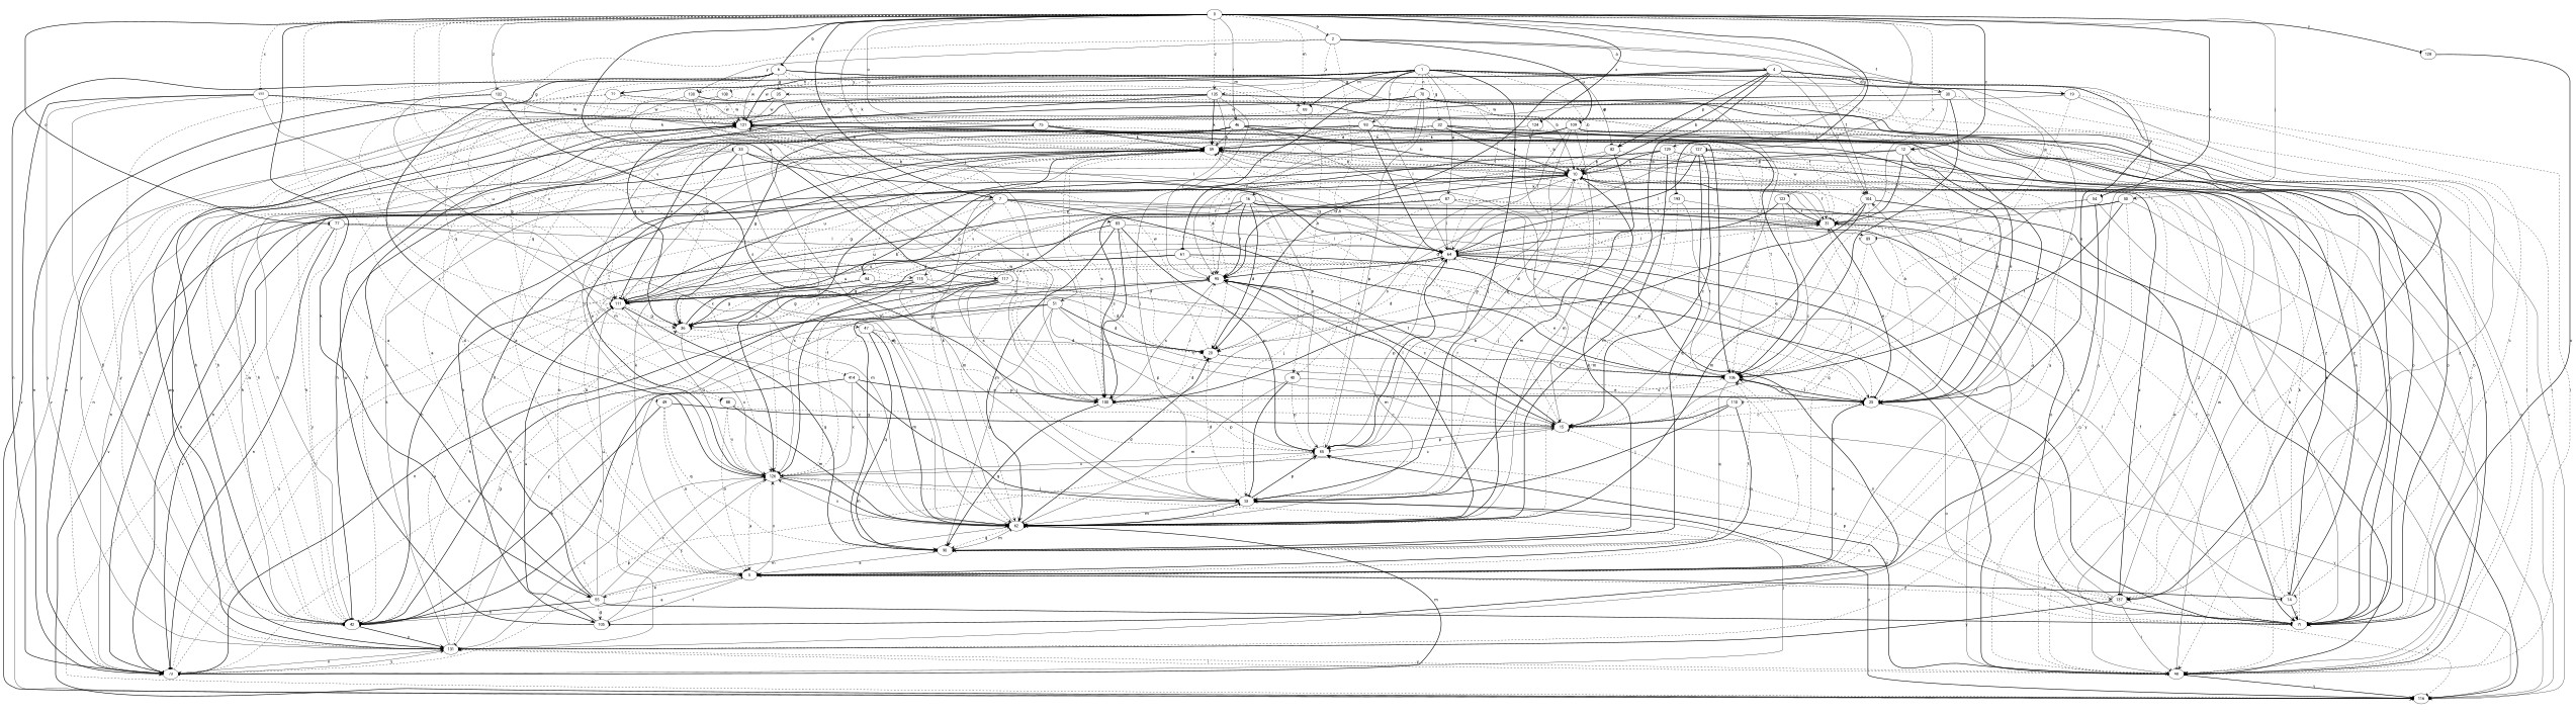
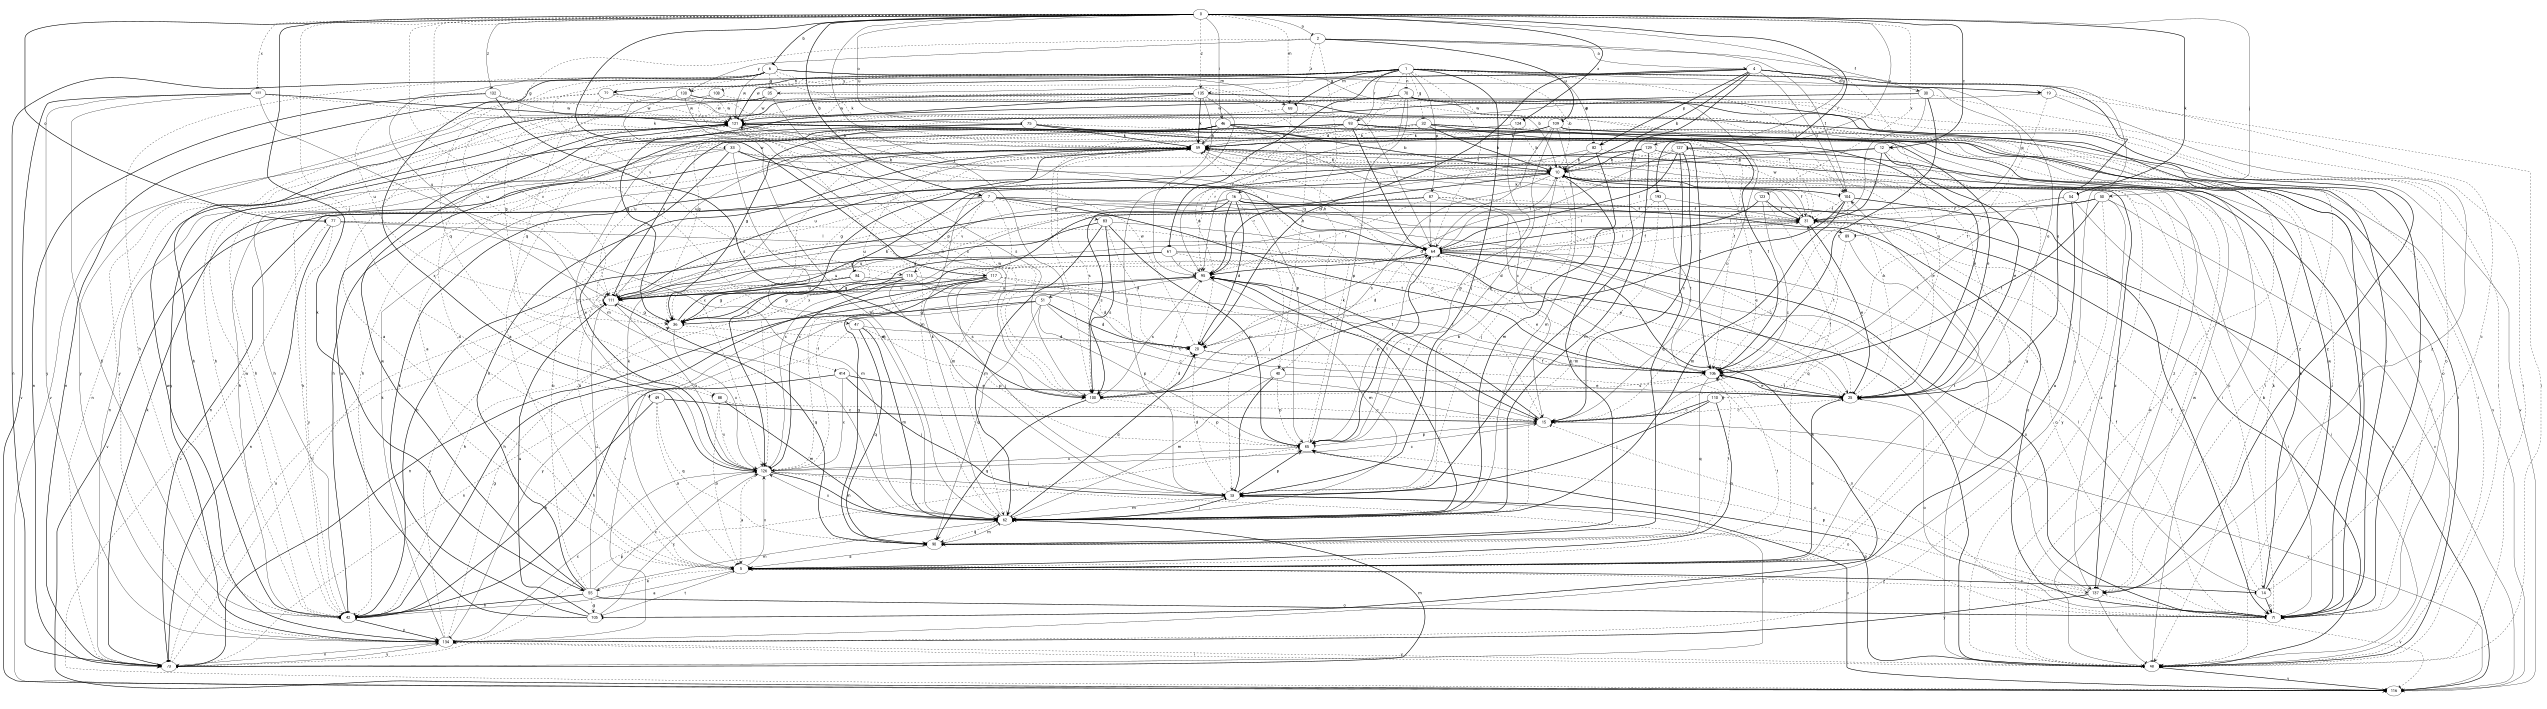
  strict digraph {
    fontname=Roboto
    node [fontname=Roboto]
    edge [arrowhead=vee fontname=Roboto style=dashed]
    0
    2
    6
    7
    12
    46
    47
    49
    50
    51
    54
    55
    68
    75
    77
    n16 [label=193]
    n17 [label=414]
    117
    122
    123
    124
    127
-   128
    129
    132
    135
    104
    130
    4
    30
    33
    40
    109
    10
    88
    35
    121
    59
    126
    42
    89
    111
    115
    25
    5
    106
    31
    n48 [label=62]
    83
    84
    116
    73
    79
    15
    48
    36
    20
    85
    90
-   131
+   131 [label=134]
    137
    105
    64
    53
    100
    95
    1
    14
    16
    19
    32
    61
    70
    72
    n75 [label=87]
    82
    93
    108
    110
    0 -> 2 [arrowhead=tee label=a style=solid]
    0 -> 6 [arrowhead=tee label=b style=bold]
    0 -> 7 [label=b style=bold]
    0 -> 12 [label=c style=bold]
    0 -> 46 [label=i style=solid]
    0 -> 47 [label=i]
    0 -> 49 [arrowhead=tee label=j]
    0 -> 50 [label=j style=solid]
    0 -> 51 [label=j style=solid]
    0 -> 54 [arrowhead=tee label=k style=bold]
    0 -> 55 [label=k style=bold]
    0 -> 68 [label=m]
    0 -> 75 [arrowhead=tee label=o style=solid]
    0 -> 77 [arrowhead=tee label=o style=bold]
    0 -> n16 [arrowhead=tee label=v style=bold]
    0 -> n17 [arrowhead=tee label=v]
    0 -> 117 [label=w style=bold]
    0 -> 122 [arrowhead=tee label=x]
    0 -> 123 [arrowhead=tee label=x]
    0 -> 124 [arrowhead=tee label=x style=bold]
    0 -> 127 [arrowhead=tee label=y style=solid]
-   0 -> 128 [arrowhead=tee label=y style=bold]
    0 -> 129 [label=y style=solid]
    0 -> 132 [arrowhead=tee label=z style=solid]
    0 -> 135 [label=z]
    2 -> 135 [label=z]
    2 -> 104 [label=t style=solid]
    2 -> 130 [arrowhead=tee label=y style=solid]
    2 -> 4 [label=a style=solid]
    2 -> 30 [label=f style=solid]
    2 -> 33 [arrowhead=tee label=g]
    2 -> 40 [arrowhead=tee label=h]
    2 -> 109 [arrowhead=tee label=u style=bold]
    6 -> 68 [label=m style=solid]
    6 -> 40 [label=h]
    6 -> 10 [label=b style=solid]
    6 -> 88 [arrowhead=tee label=q]
    6 -> 35 [arrowhead=tee label=g]
    6 -> 121 [label=w style=solid]
    6 -> 59 [arrowhead=tee label=k]
    6 -> 126 [arrowhead=tee label=x style=bold]
    6 -> 42 [arrowhead=tee label=h]
    6 -> 89 [arrowhead=tee label=q style=solid]
    6 -> 111 [arrowhead=tee label=u style=solid]
    6 -> 115 [label=v]
    7 -> 89 [label=q style=solid]
    7 -> 115 [label=v]
    7 -> 25 [label=e style=solid]
    7 -> 5 [label=a]
    7 -> 106 [arrowhead=tee label=t style=bold]
    7 -> 31 [arrowhead=tee label=f style=solid]
    7 -> n48 [label=m]
    7 -> 83 [label=p]
    7 -> 84 [arrowhead=tee label=p style=bold]
    7 -> 116 [arrowhead=tee label=v style=bold]
    12 -> 10 [arrowhead=tee label=b style=solid]
    12 -> 25 [label=e style=bold]
    12 -> 5 [label=a]
    12 -> 31 [label=f style=bold]
    12 -> 73 [arrowhead=tee label=n style=bold]
    46 -> 10 [label=b style=bold]
    46 -> 59 [label=k style=solid]
    46 -> 126 [label=x]
    46 -> 42 [arrowhead=tee label=h style=bold]
    46 -> 111 [label=u]
    46 -> 79 [label=o style=solid]
    46 -> 15 [label=c style=solid]
    46 -> 48 [label=i style=bold]
    46 -> 36 [label=g style=bold]
    47 -> n48 [arrowhead=tee label=m style=bold]
    47 -> 73 [arrowhead=tee label=n]
    47 -> 20 [arrowhead=tee label=d style=solid]
    47 -> 85 [label=p]
    47 -> 90 [label=q style=bold]
    49 -> 42 [arrowhead=tee label=h style=bold]
    49 -> 5 [arrowhead=tee label=a]
    49 -> 15 [arrowhead=tee label=c style=bold]
    49 -> 90 [label=q]
    50 -> 126 [arrowhead=tee label=x style=bold]
    50 -> 106 [label=t style=bold]
    50 -> 31 [arrowhead=tee label=f style=solid]
    50 -> 116 [arrowhead=tee label=v style=solid]
    50 -> 131 [label=y]
+   50 -> 137 [label=z style=solid]
    51 -> 15 [label=c style=solid]
    51 -> 36 [arrowhead=tee label=g style=bold]
    51 -> 20 [arrowhead=tee label=d style=bold]
    51 -> 85 [arrowhead=tee label=p style=solid]
    51 -> 90 [arrowhead=tee label=q style=solid]
    51 -> 131 [arrowhead=tee label=y style=solid]
    54 -> 5 [label=a style=bold]
    54 -> 106 [arrowhead=tee label=t style=solid]
    54 -> 31 [label=f]
    54 -> 48 [arrowhead=tee label=i style=solid]
    55 -> 10 [arrowhead=tee label=b]
    55 -> 121 [arrowhead=tee label=w style=bold]
    55 -> 59 [arrowhead=tee label=k style=bold]
    55 -> 126 [arrowhead=tee label=x style=solid]
    55 -> 42 [arrowhead=tee label=h style=bold]
    55 -> 111 [arrowhead=tee label=u style=solid]
    55 -> n48 [arrowhead=tee label=m style=solid]
    55 -> 79 [arrowhead=tee label=o style=bold]
    55 -> 105 [label=g]
    68 -> 5 [arrowhead=tee label=a]
    68 -> 106 [label=t]
    68 -> 20 [label=d]
    75 -> 59 [arrowhead=tee label=k style=bold]
    75 -> 126 [label=x style=solid]
    75 -> 106 [label=t style=bold]
    75 -> 48 [arrowhead=tee label=i]
    75 -> 131 [arrowhead=tee label=y style=bold]
    77 -> 42 [arrowhead=tee label=y]
    77 -> 25 [arrowhead=tee label=e]
    77 -> n48 [label=m style=solid]
    77 -> 116 [arrowhead=tee label=v]
    77 -> 73 [arrowhead=tee label=n style=bold]
    77 -> 64 [label=l style=solid]
    n16 -> 106 [label=t style=solid]
    n16 -> 31 [label=f style=solid]
    n16 -> n48 [label=m]
    n16 -> 20 [label=d]
    n16 -> 64 [arrowhead=tee label=l]
    n17 -> 126 [label=x style=solid]
    n17 -> 42 [arrowhead=tee label=h style=bold]
    n17 -> 25 [arrowhead=tee label=e style=bold]
-   n17 -> 53 [label=j style=bold]
+   n17 -> 53 [arrowhead=tee label=j style=bold]
    117 -> 42 [arrowhead=tee label=h style=bold]
    117 -> 111 [label=u style=bold]
    117 -> 106 [label=t]
    117 -> 20 [label=d]
    117 -> 90 [label=q style=bold]
    117 -> 53 [label=j style=solid]
    117 -> 100 [label=s style=solid]
    122 -> 121 [label=w style=bold]
    122 -> 59 [label=k]
    122 -> 42 [arrowhead=tee label=h style=solid]
    122 -> n48 [label=m style=solid]
    122 -> 116 [label=v style=bold]
    122 -> 131 [label=y style=solid]
    123 -> 31 [arrowhead=tee label=f style=bold]
    123 -> 15 [label=c style=solid]
    123 -> 90 [arrowhead=tee label=q]
    123 -> 64 [arrowhead=tee label=l style=bold]
    124 -> 10 [label=b]
    124 -> 59 [label=k style=solid]
    124 -> 85 [label=p style=solid]
    127 -> 10 [arrowhead=tee label=b]
    127 -> 25 [arrowhead=tee label=e]
    127 -> 79 [label=o style=bold]
    127 -> 15 [label=c style=bold]
    127 -> 20 [label=d style=solid]
    127 -> 90 [label=q style=bold]
    127 -> 64 [arrowhead=tee label=l style=bold]
-   128 -> 79 [arrowhead=tee label=o style=bold]
    129 -> 10 [label=b style=bold]
    129 -> 111 [arrowhead=tee label=u style=bold]
    129 -> n48 [arrowhead=tee label=m style=bold]
    129 -> 48 [arrowhead=tee label=i style=solid]
    129 -> 137 [arrowhead=tee label=z]
    132 -> 121 [arrowhead=tee label=w]
    132 -> 111 [arrowhead=tee label=u]
    132 -> 73 [label=n style=bold]
    132 -> 64 [arrowhead=tee label=l style=solid]
    132 -> 100 [label=s style=bold]
    135 -> 121 [label=w]
    135 -> 59 [label=k style=bold]
    135 -> 42 [arrowhead=tee label=h style=bold]
    135 -> 116 [label=v style=solid]
    135 -> 79 [arrowhead=tee label=o style=bold]
    135 -> 48 [label=i]
    135 -> 36 [label=g style=bold]
    135 -> 53 [arrowhead=tee label=j style=solid]
    135 -> 95 [label=r style=solid]
    104 -> 31 [arrowhead=tee label=f]
    104 -> n48 [arrowhead=tee label=m style=bold]
    104 -> 79 [label=o style=bold]
    104 -> 15 [arrowhead=tee label=c]
    104 -> 100 [arrowhead=tee label=s style=bold]
    130 -> 121 [arrowhead=tee label=w]
    130 -> n48 [arrowhead=tee label=m style=solid]
    130 -> 79 [arrowhead=tee label=o style=bold]
    130 -> 100 [label=s style=solid]
    4 -> 104 [label=t style=solid]
    4 -> 10 [label=b style=bold]
    4 -> 35 [label=g style=solid]
    4 -> 121 [arrowhead=tee label=w style=bold]
    4 -> 25 [arrowhead=tee label=e style=bold]
    4 -> 20 [label=d style=bold]
    4 -> 131 [arrowhead=tee label=y style=solid]
    4 -> 53 [arrowhead=tee label=j style=bold]
    4 -> 82 [label=p style=bold]
    4 -> 110 [arrowhead=tee label=u]
    30 -> 121 [arrowhead=tee label=w style=bold]
    30 -> 106 [arrowhead=tee label=t style=bold]
    30 -> 31 [label=f style=solid]
    30 -> 48 [label=i]
    33 -> 10 [label=b style=solid]
    33 -> 126 [label=x style=bold]
    33 -> 42 [label=h style=solid]
    33 -> n48 [arrowhead=tee label=m style=solid]
    33 -> 73 [label=n style=solid]
    33 -> 48 [label=i]
    33 -> 64 [arrowhead=tee label=l style=bold]
    40 -> 25 [arrowhead=tee label=e style=solid]
    40 -> n48 [arrowhead=tee label=m style=solid]
    40 -> 85 [arrowhead=tee label=p]
    40 -> 53 [arrowhead=tee label=j style=bold]
    109 -> 59 [label=k style=bold]
    109 -> 42 [arrowhead=tee label=h]
    109 -> 25 [label=e style=bold]
    109 -> n48 [label=m style=solid]
    109 -> 116 [arrowhead=tee label=v style=solid]
    109 -> 85 [label=p style=solid]
    109 -> 64 [label=l style=solid]
    10 -> 31 [label=f style=solid]
-   10 -> 73 [arrowhead=tee label=n style=bold]
+   10 -> 104 [arrowhead=tee label=n style=bold]
    10 -> 137 [arrowhead=tee label=z style=bold]
    10 -> 64 [label=l style=solid]
    10 -> 53 [arrowhead=tee label=j]
    10 -> 100 [label=s style=solid]
    10 -> 95 [label=r style=bold]
    10 -> 14 [label=c]
    88 -> 126 [label=x]
    88 -> 5 [arrowhead=tee label=a]
    88 -> n48 [label=m style=bold]
    88 -> 15 [arrowhead=tee label=c]
    35 -> 121 [arrowhead=tee label=w style=solid]
    35 -> 5 [arrowhead=tee label=a]
    35 -> 73 [label=n style=bold]
    35 -> 48 [label=i]
    35 -> 100 [label=s style=solid]
    121 -> 59 [label=k style=solid]
    121 -> 5 [arrowhead=tee label=a]
    121 -> n48 [label=m]
    121 -> 73 [arrowhead=tee label=n]
    121 -> 48 [arrowhead=tee label=i style=solid]
    121 -> 85 [label=p style=solid]
    59 -> 10 [label=b]
    59 -> 126 [label=x style=bold]
    59 -> 31 [label=f style=solid]
    59 -> 15 [arrowhead=tee label=c]
    59 -> 36 [arrowhead=tee label=g]
    59 -> 137 [arrowhead=tee label=z style=solid]
    59 -> 100 [label=s]
    126 -> 111 [arrowhead=tee label=u style=solid]
    126 -> 5 [label=a]
    126 -> 31 [label=f]
    126 -> n48 [label=m style=bold]
    126 -> 79 [arrowhead=tee label=o]
    126 -> 15 [label=c style=solid]
    126 -> 64 [label=l]
    126 -> 53 [label=j style=solid]
    42 -> 121 [arrowhead=tee label=w]
    42 -> 59 [label=k]
    42 -> 5 [arrowhead=tee label=a style=solid]
    42 -> 131 [label=y style=bold]
    89 -> 106 [label=t]
    89 -> 48 [arrowhead=tee label=i style=solid]
    111 -> 36 [arrowhead=tee label=g]
    111 -> 90 [arrowhead=tee label=q style=bold]
    115 -> 42 [arrowhead=tee label=h]
    115 -> 111 [label=u style=bold]
    115 -> 106 [arrowhead=tee label=t style=solid]
    115 -> 15 [label=c style=solid]
    115 -> 36 [label=g style=bold]
    115 -> 53 [label=j style=solid]
    25 -> 59 [label=k]
    25 -> 106 [label=t style=bold]
    25 -> 79 [arrowhead=tee label=o style=solid]
    25 -> 15 [arrowhead=tee label=c]
    5 -> 55 [label=k]
    5 -> 104 [label=t style=solid]
    5 -> 59 [arrowhead=tee label=k style=solid]
    5 -> 126 [label=x style=solid]
    5 -> 25 [arrowhead=tee label=e style=bold]
    5 -> 106 [arrowhead=tee label=t]
    5 -> 137 [label=z]
    5 -> 105 [arrowhead=tee label=t style=solid]
    5 -> 14 [arrowhead=tee label=c style=bold]
    106 -> 25 [label=e style=bold]
    106 -> 90 [arrowhead=tee label=q style=solid]
    106 -> 64 [arrowhead=tee label=l]
    106 -> 100 [label=s]
    31 -> 121 [label=w]
    31 -> 59 [arrowhead=tee label=k style=solid]
    31 -> 111 [arrowhead=tee label=u style=solid]
    31 -> 25 [arrowhead=tee label=e style=bold]
    31 -> 79 [arrowhead=tee label=o]
    31 -> 48 [arrowhead=tee label=i style=bold]
    31 -> 64 [arrowhead=tee label=l]
    n48 -> 59 [label=k style=solid]
    n48 -> 126 [label=x style=solid]
    n48 -> 20 [label=d style=bold]
    n48 -> 90 [label=q]
    n48 -> 53 [arrowhead=tee label=j style=bold]
    n48 -> 95 [label=r style=bold]
    83 -> 111 [arrowhead=tee label=u style=bold]
    83 -> n48 [label=m style=bold]
    83 -> 20 [arrowhead=tee label=d]
    83 -> 85 [arrowhead=tee label=p style=bold]
    83 -> 64 [label=l style=solid]
    83 -> 100 [label=s style=bold]
    84 -> 111 [label=u]
    84 -> 106 [arrowhead=tee label=t style=solid]
    84 -> 36 [arrowhead=tee label=g style=bold]
    73 -> 59 [label=k style=bold]
    73 -> 111 [arrowhead=tee label=u]
    73 -> n48 [arrowhead=tee label=m style=bold]
    73 -> 85 [arrowhead=tee label=p]
    73 -> 131 [label=y style=solid]
    73 -> 64 [label=l]
    73 -> 53 [label=j style=solid]
    79 -> 10 [arrowhead=tee label=b style=solid]
    79 -> 59 [label=k]
    79 -> 31 [arrowhead=tee label=f]
    15 -> 31 [label=f]
    15 -> 116 [label=v style=solid]
    15 -> 85 [arrowhead=tee label=p style=solid]
    15 -> 95 [label=r style=bold]
    48 -> 121 [label=w style=solid]
    48 -> 59 [arrowhead=tee label=k]
    48 -> 116 [arrowhead=tee label=v style=bold]
    48 -> 85 [label=p style=bold]
    48 -> 131 [label=y]
    36 -> 10 [arrowhead=tee label=b style=bold]
    36 -> 126 [label=x style=solid]
    36 -> 20 [label=d]
    20 -> 121 [arrowhead=tee label=w]
    20 -> 106 [label=t style=solid]
    20 -> 79 [arrowhead=tee label=o]
    85 -> 59 [arrowhead=tee label=k]
    85 -> 126 [label=x style=solid]
    85 -> 64 [label=l style=bold]
    90 -> 10 [arrowhead=tee label=b style=bold]
    90 -> 5 [arrowhead=tee label=a style=solid]
    90 -> 106 [label=t]
    90 -> n48 [arrowhead=tee label=m style=solid]
    131 -> 121 [label=w style=bold]
    131 -> 59 [label=k style=solid]
    131 -> 126 [arrowhead=tee label=x style=solid]
    131 -> 111 [arrowhead=tee label=u]
    131 -> 73 [label=n style=solid]
    131 -> 48 [label=i]
    131 -> 36 [label=g]
    131 -> 95 [arrowhead=tee label=r style=solid]
    137 -> 116 [arrowhead=tee label=v]
    137 -> 15 [arrowhead=tee label=c]
    137 -> 48 [arrowhead=tee label=i style=solid]
    137 -> 85 [label=p]
    137 -> 131 [arrowhead=tee label=y style=bold]
    137 -> 64 [arrowhead=tee label=l style=solid]
    105 -> 121 [arrowhead=tee label=w style=bold]
-   59 -> 105 [label=k style=bold]
+   105 -> 59 [label=k style=bold]
    105 -> 126 [label=x style=solid]
    105 -> 111 [arrowhead=tee label=u style=bold]
    64 -> 31 [label=f style=solid]
    64 -> 79 [arrowhead=tee label=o style=bold]
    64 -> 20 [arrowhead=tee label=d]
    64 -> 85 [label=p style=solid]
    64 -> 105 [arrowhead=tee label=k style=bold]
    64 -> 95 [arrowhead=tee label=r style=bold]
    53 -> 10 [arrowhead=tee label=b style=solid]
    53 -> n48 [label=m style=solid]
    53 -> 116 [arrowhead=tee label=v style=bold]
    53 -> 20 [arrowhead=tee label=d]
    53 -> 85 [label=p style=bold]
    100 -> 121 [label=w]
    100 -> 20 [arrowhead=tee label=d]
    100 -> 85 [arrowhead=tee label=p]
    100 -> 90 [label=q style=bold]
    100 -> 95 [arrowhead=tee label=r]
    95 -> 111 [arrowhead=tee label=u style=solid]
    95 -> n48 [label=m style=solid]
    95 -> 73 [arrowhead=tee label=n style=bold]
    95 -> 15 [label=c style=bold]
    95 -> 100 [arrowhead=tee label=s style=solid]
    1 -> 68 [arrowhead=tee label=m style=bold]
    1 -> 104 [label=t]
    1 -> 130 [label=y]
    1 -> 10 [arrowhead=tee label=b]
    1 -> 88 [arrowhead=tee label=q]
    1 -> 25 [arrowhead=tee label=e style=solid]
    1 -> 73 [label=n style=bold]
    1 -> 64 [arrowhead=tee label=l]
    1 -> 53 [label=j style=bold]
    1 -> 100 [label=s]
    1 -> 14 [arrowhead=tee label=c]
    1 -> 16 [label=d]
    1 -> 19 [label=d style=bold]
    1 -> 32 [arrowhead=tee label=g]
    1 -> 61 [arrowhead=tee label=l style=bold]
    1 -> 70 [arrowhead=tee label=n]
    1 -> 72 [label=n style=bold]
    1 -> n75 [label=p style=solid]
    1 -> 82 [arrowhead=tee label=p style=solid]
    1 -> 93 [label=r style=solid]
    1 -> 108 [arrowhead=tee label=u]
    14 -> 121 [arrowhead=tee label=w style=bold]
    14 -> 59 [label=k style=bold]
    14 -> 31 [arrowhead=tee label=f]
    14 -> 79 [label=o style=bold]
    14 -> 64 [arrowhead=tee label=l style=solid]
    16 -> 126 [arrowhead=tee label=x style=solid]
    16 -> 111 [label=u style=solid]
    16 -> 31 [label=f style=solid]
    16 -> 116 [arrowhead=tee label=v style=bold]
    16 -> 79 [arrowhead=tee label=o style=bold]
    16 -> 20 [arrowhead=tee label=d style=bold]
    16 -> 53 [label=j]
    16 -> 100 [label=s style=bold]
    16 -> 95 [label=r style=bold]
    19 -> 121 [arrowhead=tee label=w style=solid]
    19 -> 106 [label=t]
    19 -> 48 [label=i]
    19 -> 137 [label=z style=solid]
    32 -> 10 [arrowhead=tee label=b style=bold]
    32 -> 59 [arrowhead=tee label=k]
    32 -> 42 [arrowhead=tee label=h]
    32 -> 111 [label=u style=solid]
    32 -> 25 [arrowhead=tee label=e style=bold]
    32 -> 106 [label=t style=bold]
    32 -> 48 [arrowhead=tee label=i]
    32 -> 95 [label=r]
    61 -> 111 [arrowhead=tee label=u style=solid]
    61 -> 25 [arrowhead=tee label=e]
    61 -> 48 [arrowhead=tee label=i style=bold]
    61 -> 36 [label=g style=bold]
    61 -> 95 [arrowhead=tee label=r style=solid]
    70 -> 121 [arrowhead=tee label=w style=bold]
    70 -> 42 [arrowhead=tee label=h]
    70 -> 79 [arrowhead=tee label=o]
    70 -> 15 [label=c style=solid]
    70 -> 48 [label=i]
    70 -> 36 [arrowhead=tee label=g]
    70 -> 85 [label=p style=solid]
    70 -> 137 [label=z style=bold]
    70 -> 95 [label=r style=solid]
    72 -> 121 [label=w]
    72 -> 111 [label=u]
    72 -> 5 [label=a]
    72 -> 36 [label=g]
    72 -> 131 [label=y]
    72 -> 137 [label=z]
    72 -> 64 [label=l style=solid]
    n75 -> 42 [label=h style=bold]
    n75 -> 25 [arrowhead=tee label=e]
    n75 -> 106 [arrowhead=tee label=t style=solid]
    n75 -> 31 [label=f]
    n75 -> 36 [arrowhead=tee label=g]
    n75 -> 64 [arrowhead=tee label=l style=solid]
    n75 -> 95 [arrowhead=tee label=r]
    82 -> 10 [label=b style=solid]
    82 -> 5 [arrowhead=tee label=a]
    82 -> n48 [label=m style=bold]
    82 -> 95 [label=r style=solid]
    93 -> 59 [label=k style=solid]
    93 -> 126 [arrowhead=tee label=x]
    93 -> 42 [arrowhead=tee label=h style=solid]
    93 -> 111 [arrowhead=tee label=u style=bold]
    93 -> 106 [arrowhead=tee label=t]
    93 -> 116 [label=v style=solid]
    93 -> 79 [arrowhead=tee label=o style=bold]
    93 -> 64 [label=l style=bold]
    108 -> 121 [label=w]
    108 -> 31 [arrowhead=tee label=f]
    108 -> 131 [arrowhead=tee label=y style=solid]
    108 -> 100 [label=s]
    110 -> 5 [label=a style=bold]
    110 -> 15 [label=c style=bold]
    110 -> 53 [label=j style=bold]
  }
